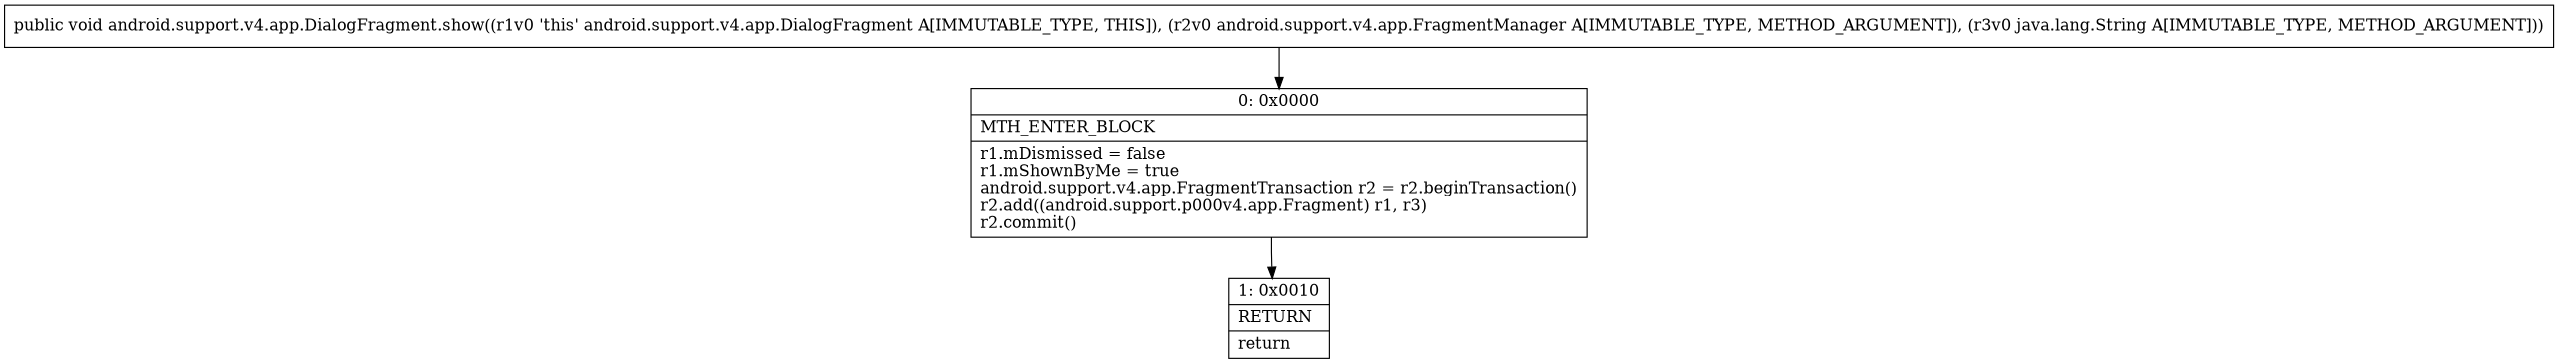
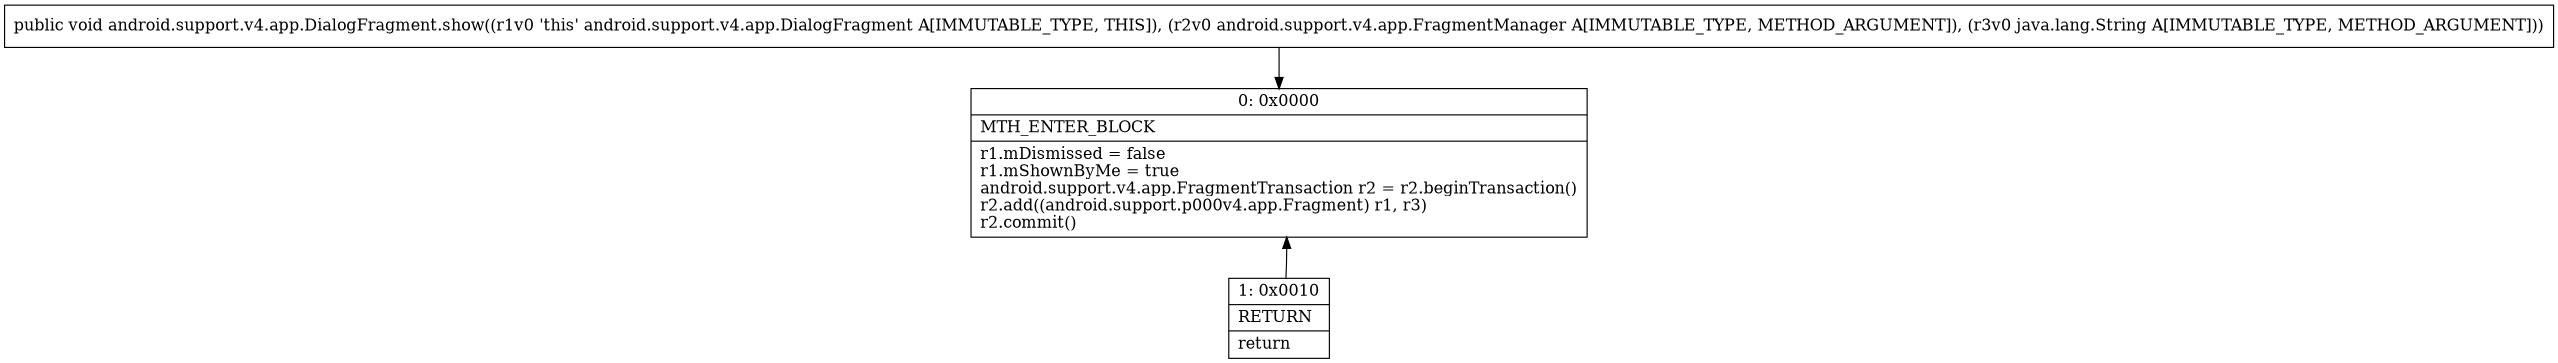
  digraph {
    node [shape=record]
    n1 [label="{0\:\ 0x0000|MTH_ENTER_BLOCK\l|r1.mDismissed = false\lr1.mShownByMe = true\landroid.support.v4.app.FragmentTransaction r2 = r2.beginTransaction()\lr2.add((android.support.p000v4.app.Fragment) r1, r3)\lr2.commit()\l}"]
    n2 [label="{1\:\ 0x0010|RETURN\l|return\l}"]
    n3 [label="{public void android.support.v4.app.DialogFragment.show((r1v0 'this' android.support.v4.app.DialogFragment A[IMMUTABLE_TYPE, THIS]), (r2v0 android.support.v4.app.FragmentManager A[IMMUTABLE_TYPE, METHOD_ARGUMENT]), (r3v0 java.lang.String A[IMMUTABLE_TYPE, METHOD_ARGUMENT])) }"]
-   n1 -> n2
+   n2 -> n1
    n3 -> n1
  }
